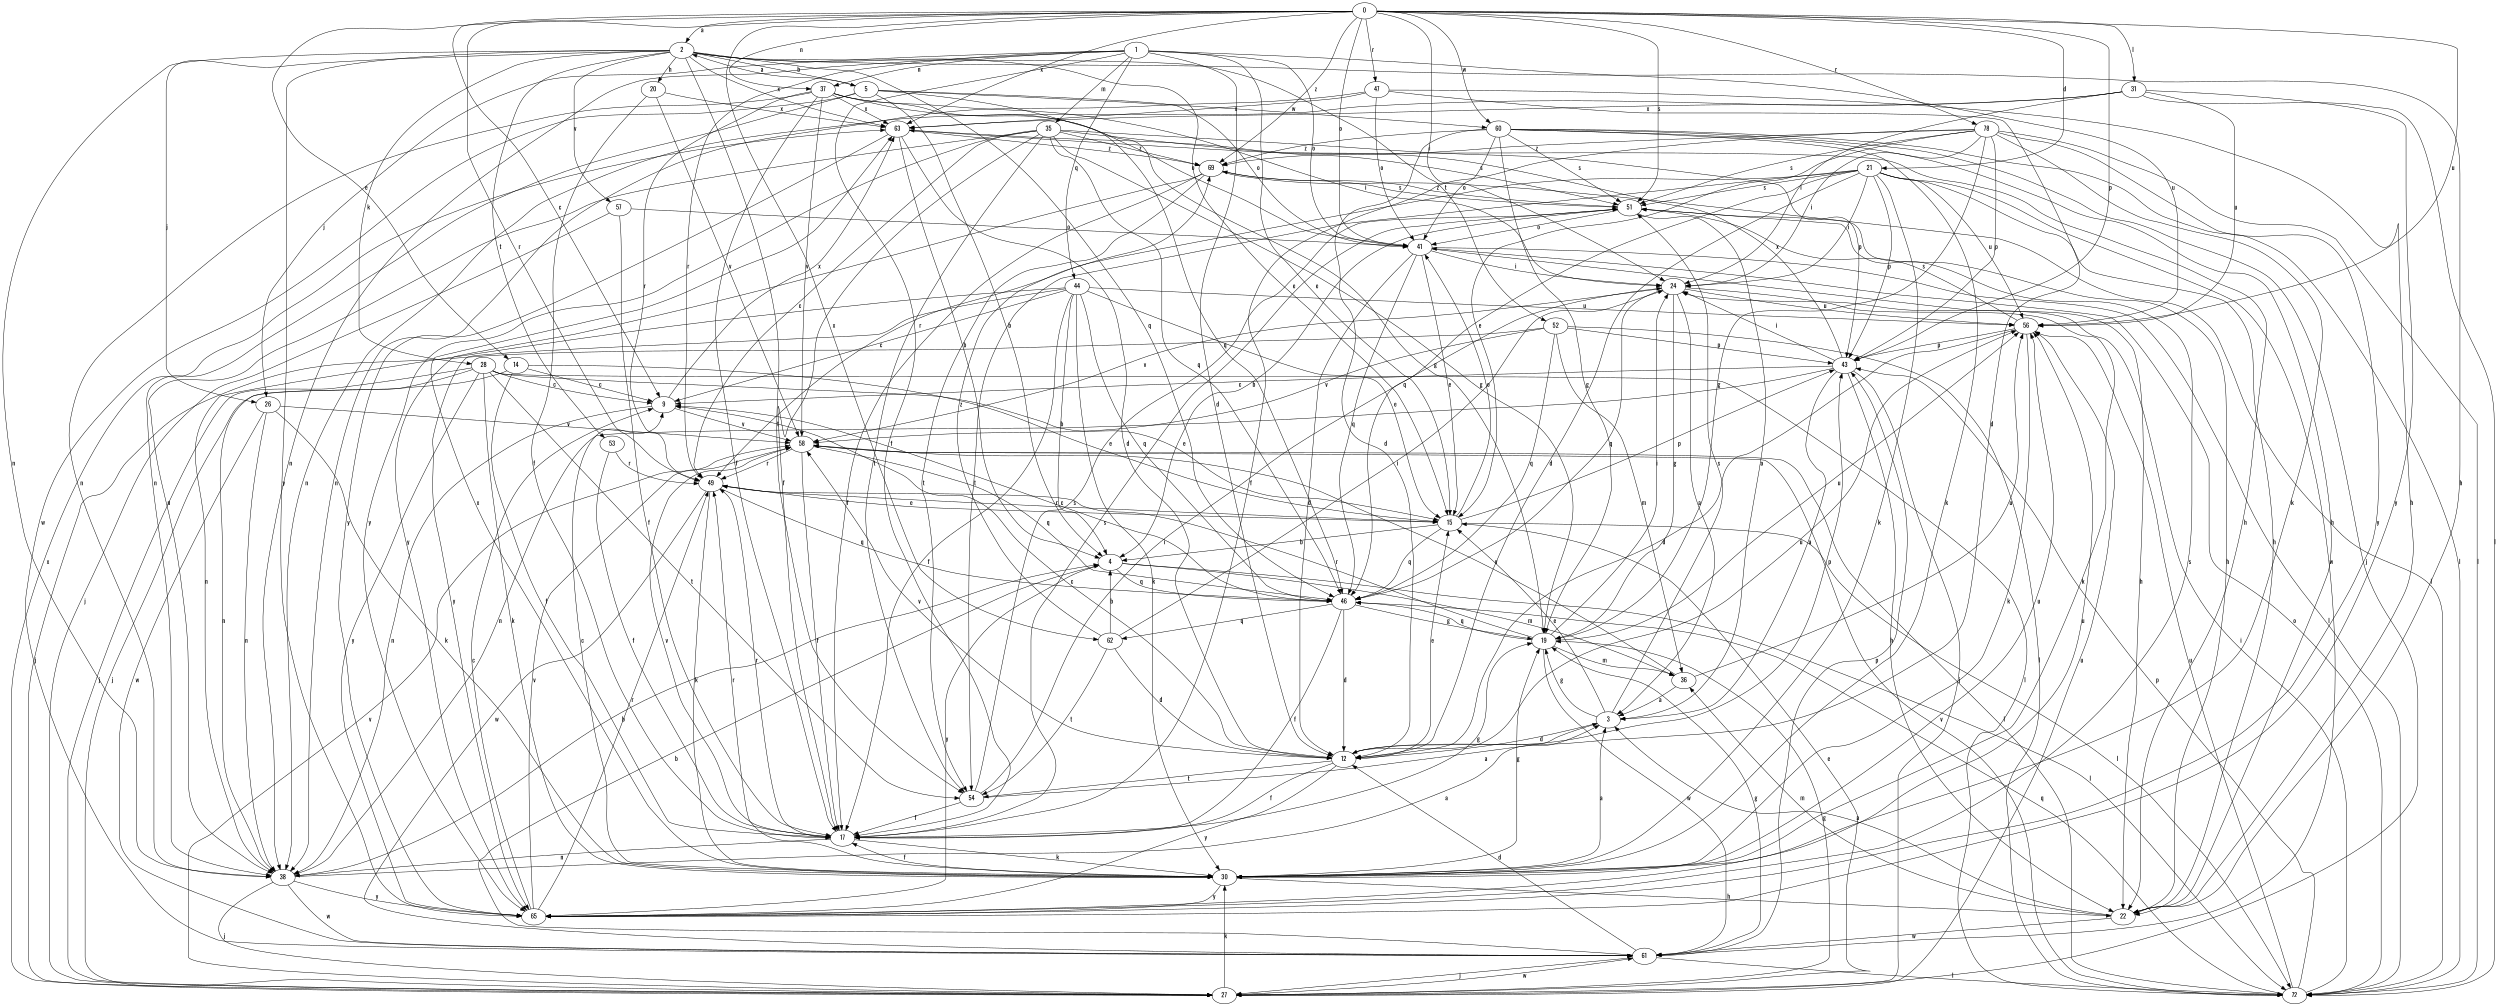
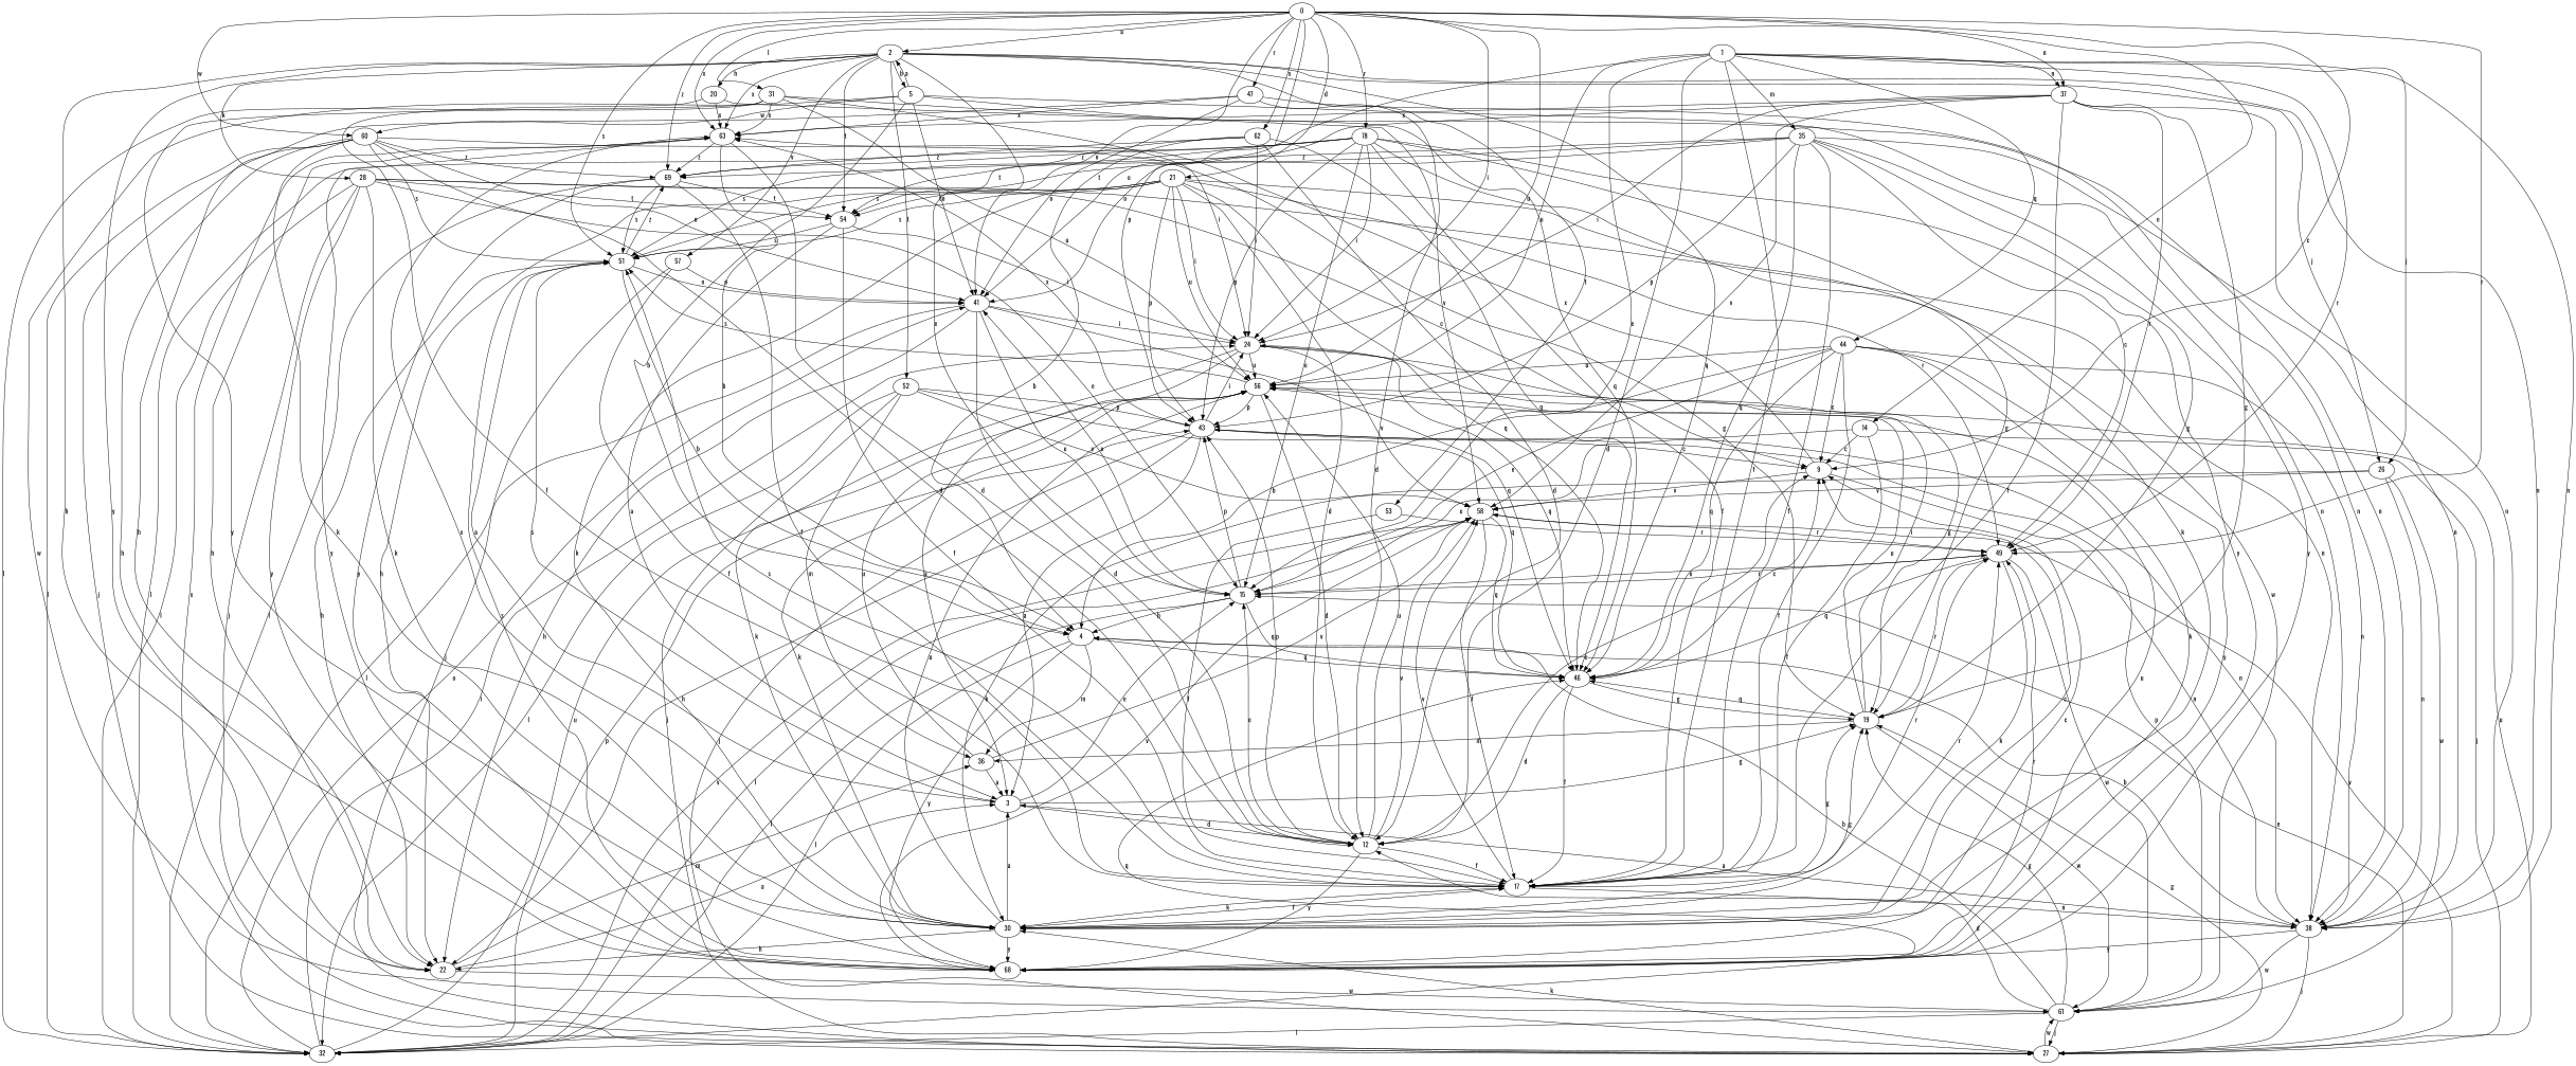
  strict digraph {
    fontname=Oswald
    node [fontname=Oswald]
    edge [fontname=Oswald]
    0
    2
    9
    n4 [label=21]
    14
    24
    31
    37
    41
    43
    47
    n12 [label=78]
    49
    51
    56
    60
    62
    63
    69
    15
    26
    38
    5
    20
    22
    28
    46
    52
    53
    54
    57
-   65
+   65 [label=68]
    58
    12
    61
    30
    17
    27
    3
    19
-   32 [label=72]
+   32
    n42 [label=4]
    1
    35
    44
    36
    0 -> 2 [label=a]
    0 -> 9 [label=c]
    0 -> n4 [label=d]
    0 -> 14 [label=e]
    0 -> 24 [label=i]
    0 -> 31 [label=l]
    0 -> 37 [label=n]
    0 -> 41 [label=o]
    0 -> 43 [label=p]
    0 -> 47 [label=r]
    0 -> n12 [label=r]
    0 -> 49 [label=r]
    0 -> 51 [label=s]
    0 -> 56 [label=u]
    0 -> 60 [label=w]
    0 -> 62 [label=x]
    0 -> 63 [label=x]
    0 -> 69 [label=z]
    2 -> 63 [label=x]
    2 -> 15 [label=e]
    2 -> 26 [label=j]
    2 -> 38 [label=n]
    2 -> 5 [label=b]
    2 -> 20 [label=h]
    2 -> 22 [label=h]
    2 -> 28 [label=k]
    2 -> 46 [label=q]
    2 -> 52 [label=t]
    2 -> 53 [label=t]
    2 -> 54 [label=t]
    2 -> 57 [label=v]
    2 -> 65 [label=y]
    9 -> 63 [label=x]
    9 -> 38 [label=n]
    9 -> 58 [label=v]
    n4 -> 24 [label=i]
    n4 -> 43 [label=p]
    n4 -> 49 [label=r]
    n4 -> 51 [label=s]
    n4 -> 56 [label=u]
    n4 -> 22 [label=h]
    n4 -> 46 [label=q]
    n4 -> 54 [label=t]
    n4 -> 12 [label=d]
    n4 -> 61 [label=w]
    n4 -> 30 [label=k]
    14 -> 9 [label=c]
    14 -> 15 [label=e]
    14 -> 17 [label=f]
    14 -> 27 [label=j]
    24 -> 56 [label=u]
    24 -> 46 [label=q]
    24 -> 58 [label=v]
    24 -> 30 [label=k]
    24 -> 3 [label=a]
    24 -> 19 [label=g]
    31 -> 24 [label=i]
    31 -> 56 [label=u]
    31 -> 63 [label=x]
    31 -> 38 [label=n]
    31 -> 65 [label=y]
    31 -> 32 [label=l]
    37 -> 24 [label=i]
    37 -> 41 [label=o]
    37 -> 49 [label=r]
    37 -> 63 [label=x]
    37 -> 38 [label=n]
    37 -> 58 [label=v]
    37 -> 17 [label=f]
    37 -> 19 [label=g]
    41 -> 24 [label=i]
    41 -> 15 [label=e]
    41 -> 22 [label=h]
    41 -> 46 [label=q]
    41 -> 12 [label=d]
    41 -> 32 [label=l]
    43 -> 9 [label=c]
    43 -> 24 [label=i]
    43 -> 63 [label=x]
    43 -> 38 [label=n]
    43 -> 22 [label=h]
    43 -> 27 [label=j]
    43 -> 3 [label=a]
    47 -> 41 [label=o]
    47 -> 63 [label=x]
    47 -> 38 [label=n]
    47 -> 22 [label=h]
    47 -> 12 [label=d]
    n12 -> 24 [label=i]
    n12 -> 43 [label=p]
    n12 -> 51 [label=s]
    n12 -> 69 [label=z]
    n12 -> 15 [label=e]
    n12 -> 65 [label=y]
    n12 -> 30 [label=k]
    n12 -> 17 [label=f]
    n12 -> 19 [label=g]
    n12 -> 32 [label=l]
    49 -> 15 [label=e]
    49 -> 46 [label=q]
    49 -> 61 [label=w]
    49 -> 30 [label=k]
    51 -> 41 [label=o]
    51 -> 69 [label=z]
    51 -> 22 [label=h]
    51 -> 3 [label=a]
    51 -> n42 [label=b]
    56 -> 43 [label=p]
    56 -> 51 [label=s]
    56 -> 12 [label=d]
    56 -> 30 [label=k]
    60 -> 41 [label=o]
    60 -> 51 [label=s]
    60 -> 69 [label=z]
    60 -> 22 [label=h]
    60 -> 12 [label=d]
    60 -> 30 [label=k]
    60 -> 27 [label=j]
    60 -> 19 [label=g]
    60 -> 32 [label=l]
    62 -> 24 [label=i]
    62 -> 69 [label=z]
-   46 -> 62 [label=q]
+   62 -> 46 [label=q]
    62 -> 54 [label=t]
    62 -> 12 [label=d]
    62 -> n42 [label=b]
    63 -> 69 [label=z]
    63 -> 22 [label=h]
    63 -> 65 [label=y]
    63 -> 12 [label=d]
    63 -> n42 [label=b]
    69 -> 51 [label=s]
    69 -> 54 [label=t]
    69 -> 65 [label=y]
    69 -> 17 [label=f]
    69 -> 32 [label=l]
    15 -> 41 [label=o]
    15 -> 43 [label=p]
    15 -> 49 [label=r]
    15 -> 46 [label=q]
    15 -> 32 [label=l]
    15 -> n42 [label=b]
    26 -> 38 [label=n]
    26 -> 58 [label=v]
    26 -> 61 [label=w]
    26 -> 30 [label=k]
    38 -> 65 [label=y]
    38 -> 61 [label=w]
    38 -> 27 [label=j]
    38 -> 3 [label=a]
    38 -> n42 [label=b]
    5 -> 2 [label=a]
    5 -> 41 [label=o]
    5 -> 60 [label=w]
    5 -> 38 [label=n]
    5 -> 46 [label=q]
    5 -> 61 [label=w]
    5 -> n42 [label=b]
    20 -> 63 [label=x]
    20 -> 58 [label=v]
    20 -> 17 [label=f]
    22 -> 61 [label=w]
    22 -> 3 [label=a]
    22 -> 36 [label=m]
    28 -> 9 [label=c]
    28 -> 15 [label=e]
    28 -> 38 [label=n]
    28 -> 54 [label=t]
    28 -> 65 [label=y]
    28 -> 30 [label=k]
    28 -> 27 [label=j]
    28 -> 32 [label=l]
    46 -> 9 [label=c]
    46 -> 12 [label=d]
    46 -> 17 [label=f]
    46 -> 19 [label=g]
    52 -> 43 [label=p]
    52 -> 46 [label=q]
    52 -> 58 [label=v]
    52 -> 27 [label=j]
    52 -> 32 [label=l]
    52 -> 36 [label=m]
    53 -> 49 [label=r]
    53 -> 17 [label=f]
    54 -> 24 [label=i]
    54 -> 51 [label=s]
    54 -> 17 [label=f]
    54 -> 3 [label=a]
    57 -> 41 [label=o]
    57 -> 17 [label=f]
    57 -> 27 [label=j]
    65 -> 9 [label=c]
    65 -> 49 [label=r]
    65 -> 51 [label=s]
    65 -> 56 [label=u]
    65 -> 58 [label=v]
    58 -> 49 [label=r]
    58 -> 46 [label=q]
    58 -> 17 [label=f]
    58 -> 32 [label=l]
    12 -> 9 [label=c]
    12 -> 43 [label=p]
    12 -> 56 [label=u]
    12 -> 15 [label=e]
-   12 -> 54 [label=t]
    12 -> 65 [label=y]
    12 -> 58 [label=v]
    12 -> 17 [label=f]
    61 -> 43 [label=p]
    61 -> 12 [label=d]
    61 -> 27 [label=j]
    61 -> 19 [label=g]
    61 -> 32 [label=l]
    61 -> n42 [label=b]
    30 -> 9 [label=c]
    30 -> 49 [label=r]
    30 -> 56 [label=u]
    30 -> 63 [label=x]
    30 -> 22 [label=h]
    30 -> 65 [label=y]
    30 -> 17 [label=f]
    30 -> 3 [label=a]
    30 -> 19 [label=g]
    17 -> 49 [label=r]
    17 -> 51 [label=s]
    17 -> 38 [label=n]
    17 -> 58 [label=v]
    17 -> 30 [label=k]
    17 -> 19 [label=g]
    27 -> 56 [label=u]
    27 -> 63 [label=x]
    27 -> 15 [label=e]
    27 -> 58 [label=v]
    27 -> 61 [label=w]
    27 -> 30 [label=k]
    27 -> 19 [label=g]
    3 -> 51 [label=s]
    3 -> 15 [label=e]
    3 -> 12 [label=d]
    3 -> 19 [label=g]
    19 -> 24 [label=i]
    19 -> 49 [label=r]
    19 -> 56 [label=u]
    19 -> 46 [label=q]
    19 -> 61 [label=w]
    19 -> 36 [label=m]
    32 -> 24 [label=i]
    32 -> 41 [label=o]
    32 -> 43 [label=p]
    32 -> 56 [label=u]
    32 -> 46 [label=q]
    32 -> 58 [label=v]
    n42 -> 46 [label=q]
    n42 -> 65 [label=y]
    n42 -> 32 [label=l]
    n42 -> 36 [label=m]
    1 -> 37 [label=n]
    1 -> 41 [label=o]
    1 -> 49 [label=r]
    1 -> 56 [label=u]
    1 -> 15 [label=e]
    1 -> 26 [label=j]
    1 -> 38 [label=n]
    1 -> 12 [label=d]
    1 -> 17 [label=f]
    1 -> 35 [label=m]
    1 -> 44 [label=q]
    35 -> 43 [label=p]
    35 -> 49 [label=c]
    35 -> 51 [label=s]
    35 -> 69 [label=z]
    35 -> 38 [label=n]
    35 -> 46 [label=q]
    35 -> 54 [label=t]
    35 -> 65 [label=y]
    35 -> 17 [label=f]
    35 -> 19 [label=g]
    44 -> 9 [label=c]
    44 -> 56 [label=u]
    44 -> 15 [label=e]
    44 -> 38 [label=n]
    44 -> 46 [label=q]
    44 -> 65 [label=y]
    44 -> 30 [label=k]
    44 -> 17 [label=f]
    44 -> n42 [label=b]
    36 -> 56 [label=u]
    36 -> 58 [label=v]
    36 -> 3 [label=a]
  }
